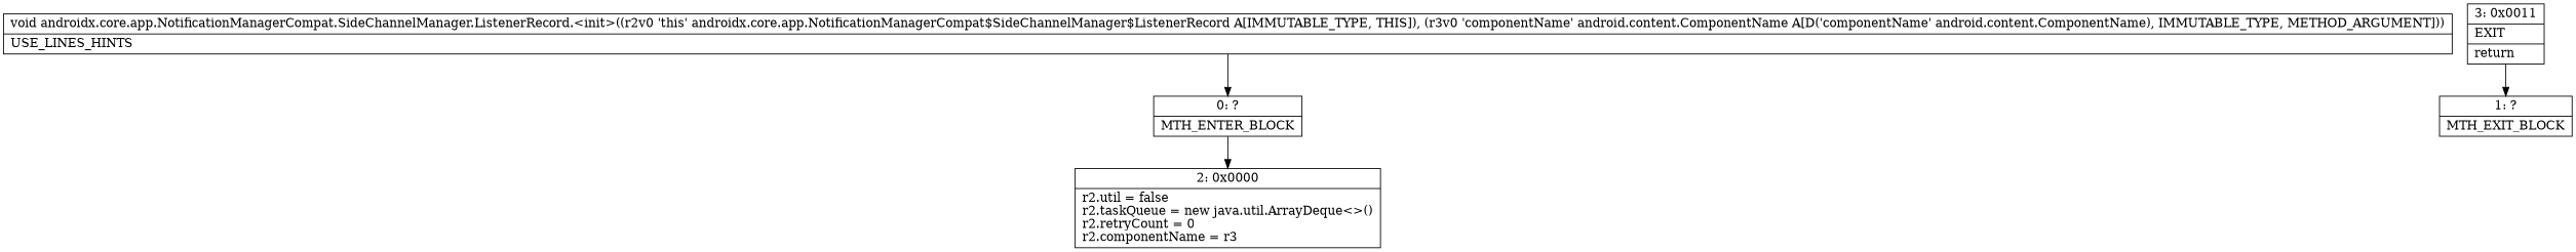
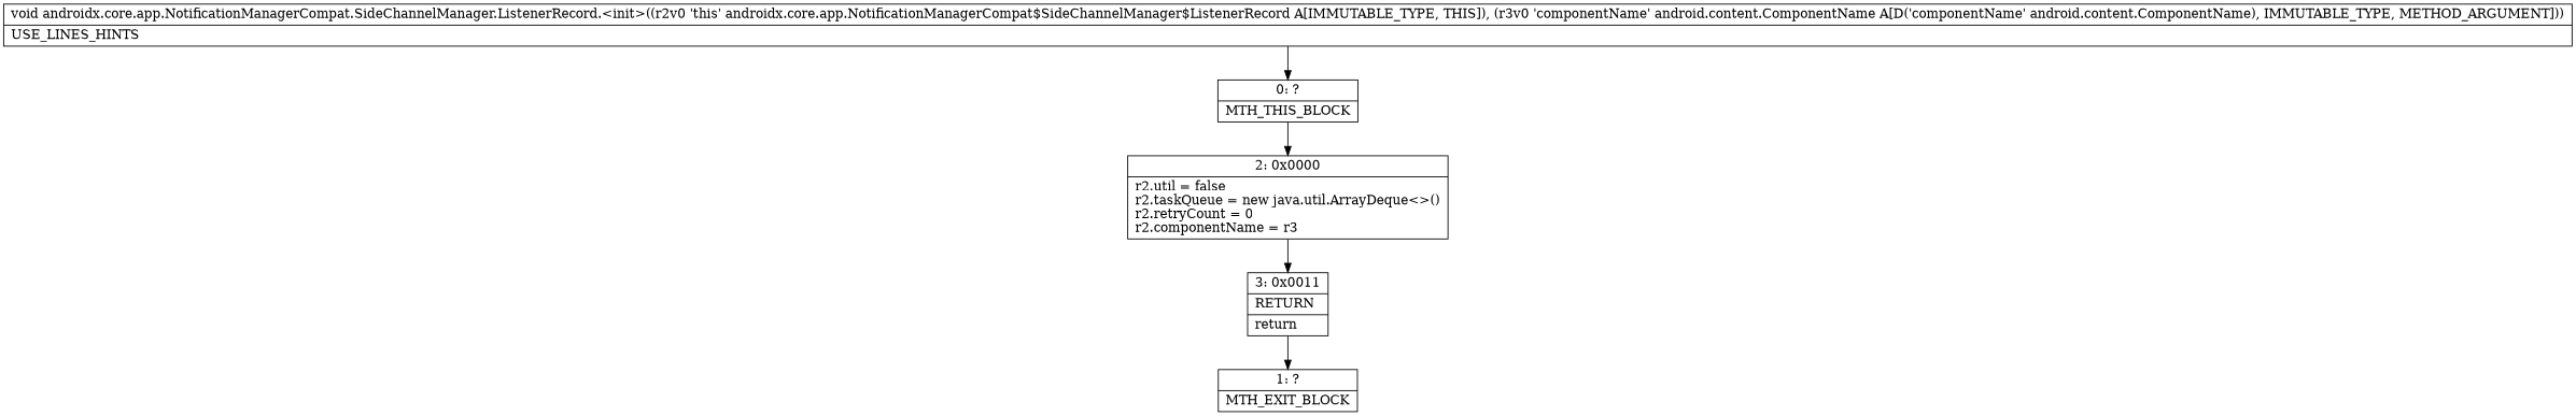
  digraph {
    node [shape=record]
-   n1 [label="{0\:\ ?|MTH_ENTER_BLOCK\l}"]
+   n1 [label="{0\:\ ?|MTH_THIS_BLOCK\l}"]
    n2 [label="{2\:\ 0x0000|r2.util = false\lr2.taskQueue = new java.util.ArrayDeque\<\>()\lr2.retryCount = 0\lr2.componentName = r3\l}"]
-   n3 [label="{3\:\ 0x0011|EXIT\l|return\l}"]
+   n3 [label="{3\:\ 0x0011|RETURN\l|return\l}"]
    n4 [label="{1\:\ ?|MTH_EXIT_BLOCK\l}"]
    n5 [label="{void androidx.core.app.NotificationManagerCompat.SideChannelManager.ListenerRecord.\<init\>((r2v0 'this' androidx.core.app.NotificationManagerCompat$SideChannelManager$ListenerRecord A[IMMUTABLE_TYPE, THIS]), (r3v0 'componentName' android.content.ComponentName A[D('componentName' android.content.ComponentName), IMMUTABLE_TYPE, METHOD_ARGUMENT]))  | USE_LINES_HINTS\l}"]
    n1 -> n2
+   n2 -> n3
    n3 -> n4
    n5 -> n1
  }
